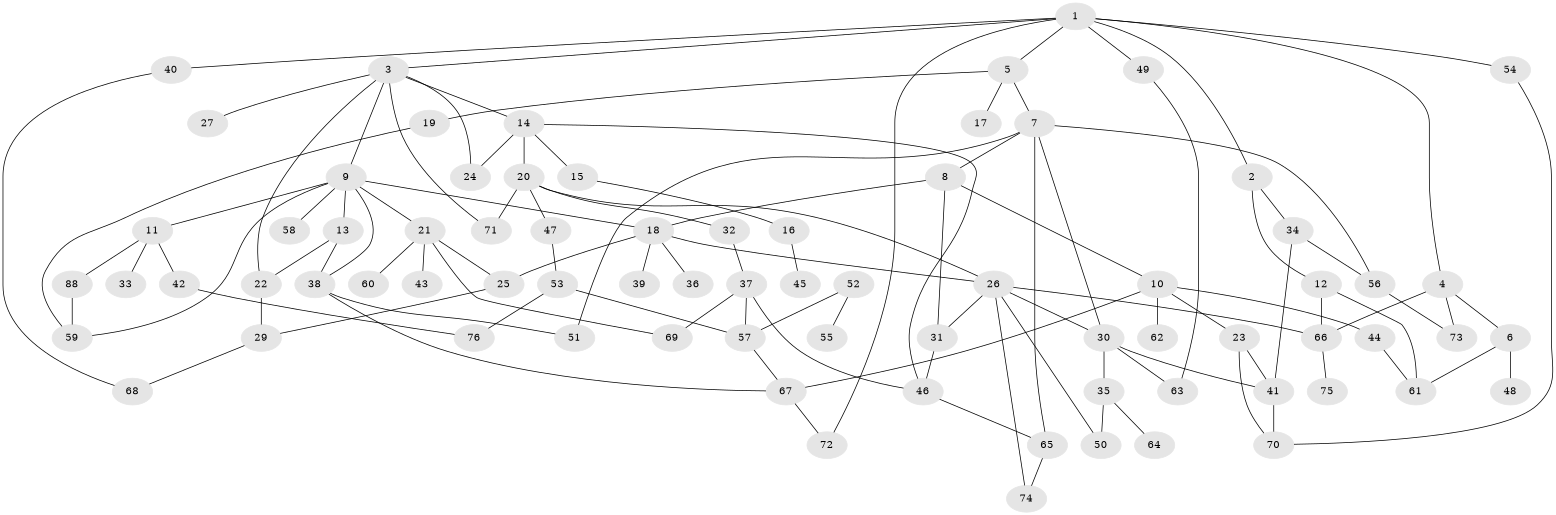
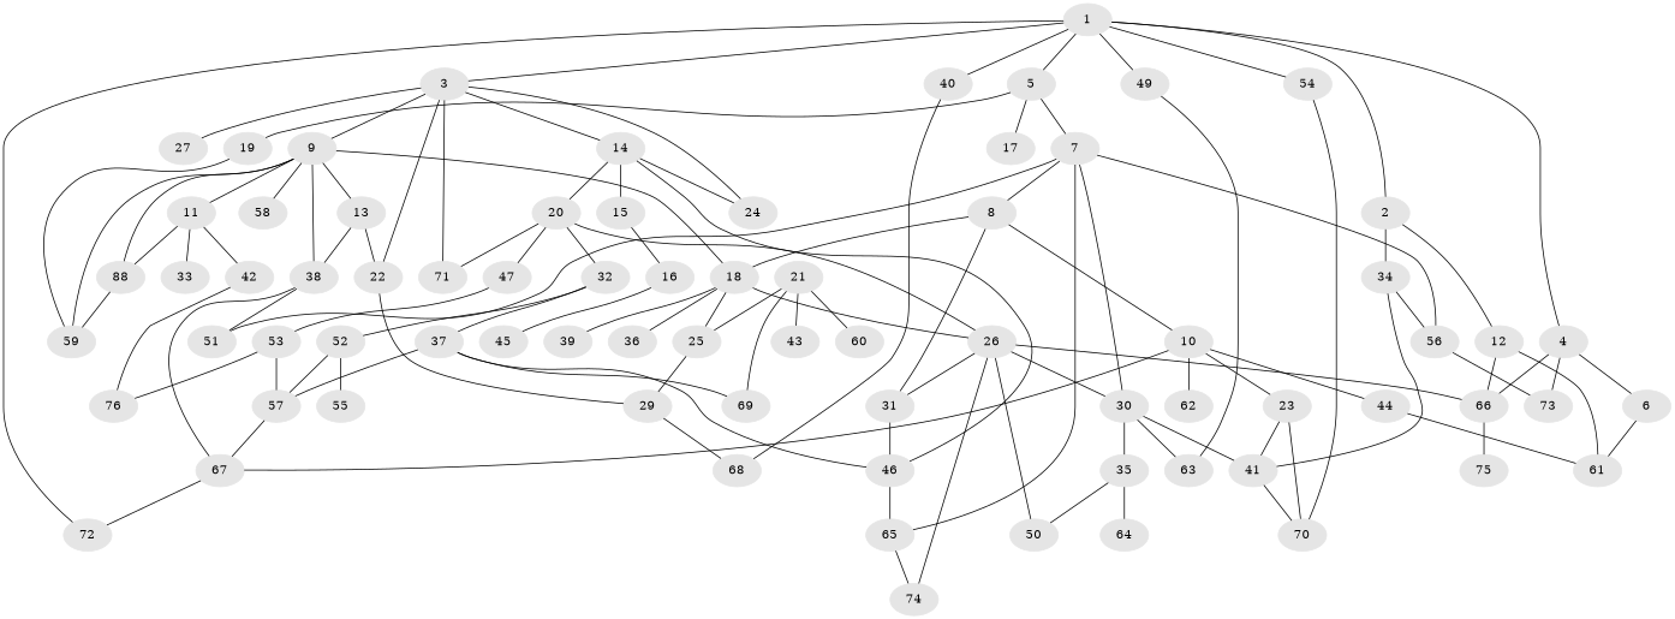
  graph {
    node [color=gray90 style=filled]
    1
    2
    3
    4
    5
    40
    49
    54
    72
    12
    34
    9
    14
    22
    24
    27
    71
    6
    66
    73
    7
    17
    19
    68
    63
    70
    61
    56
    41
    18
    11
    13
    21
    38
    58
    59
    15
    20
    46
    29
-   48
    75
    8
    30
    51
    65
    10
    31
    35
    74
    23
    44
    62
    67
    25
    26
    36
    39
    n59 [label=88]
    33
    42
    43
    60
    69
    76
    16
    32
    47
    45
    50
    37
    52
    53
    64
    57
    55
    1 -- 2
    1 -- 3
    1 -- 4
    1 -- 5
    1 -- 40
    1 -- 49
    1 -- 54
    1 -- 72
    2 -- 12
    2 -- 34
    3 -- 9
    3 -- 14
    3 -- 22
    3 -- 24
    3 -- 27
    3 -- 71
    4 -- 6
    4 -- 66
    4 -- 73
    5 -- 7
    5 -- 17
    5 -- 19
    40 -- 68
    49 -- 63
    54 -- 70
    12 -- 66
    12 -- 61
    34 -- 56
    34 -- 41
    9 -- 18
    9 -- 11
    9 -- 13
-   9 -- 21
+   9 -- n59
    9 -- 38
    9 -- 58
    9 -- 59
    14 -- 24
    14 -- 15
    14 -- 20
    14 -- 46
    22 -- 29
    6 -- 61
-   6 -- 48
    66 -- 75
    7 -- 56
    7 -- 8
    7 -- 30
    7 -- 51
    7 -- 65
    19 -- 59
    56 -- 73
    41 -- 70
    18 -- 25
    18 -- 26
    18 -- 36
    18 -- 39
    11 -- n59
    11 -- 33
    11 -- 42
    13 -- 22
    13 -- 38
    21 -- 25
    21 -- 43
    21 -- 60
    21 -- 69
    38 -- 51
    38 -- 67
    15 -- 16
    20 -- 71
    20 -- 26
    20 -- 32
    20 -- 47
    46 -- 65
    29 -- 68
    8 -- 18
    8 -- 10
    8 -- 31
    30 -- 63
    30 -- 41
    30 -- 35
    65 -- 74
    10 -- 23
    10 -- 44
    10 -- 62
    10 -- 67
    31 -- 46
    35 -- 50
    35 -- 64
    23 -- 70
    23 -- 41
    44 -- 61
    67 -- 72
    25 -- 29
    26 -- 66
    26 -- 30
    26 -- 31
    26 -- 74
    26 -- 50
    n59 -- 59
    42 -- 76
    16 -- 45
    32 -- 37
+   32 -- 52
    47 -- 53
    37 -- 46
    37 -- 69
    37 -- 57
    52 -- 57
    52 -- 55
    53 -- 76
    53 -- 57
    57 -- 67
  }
